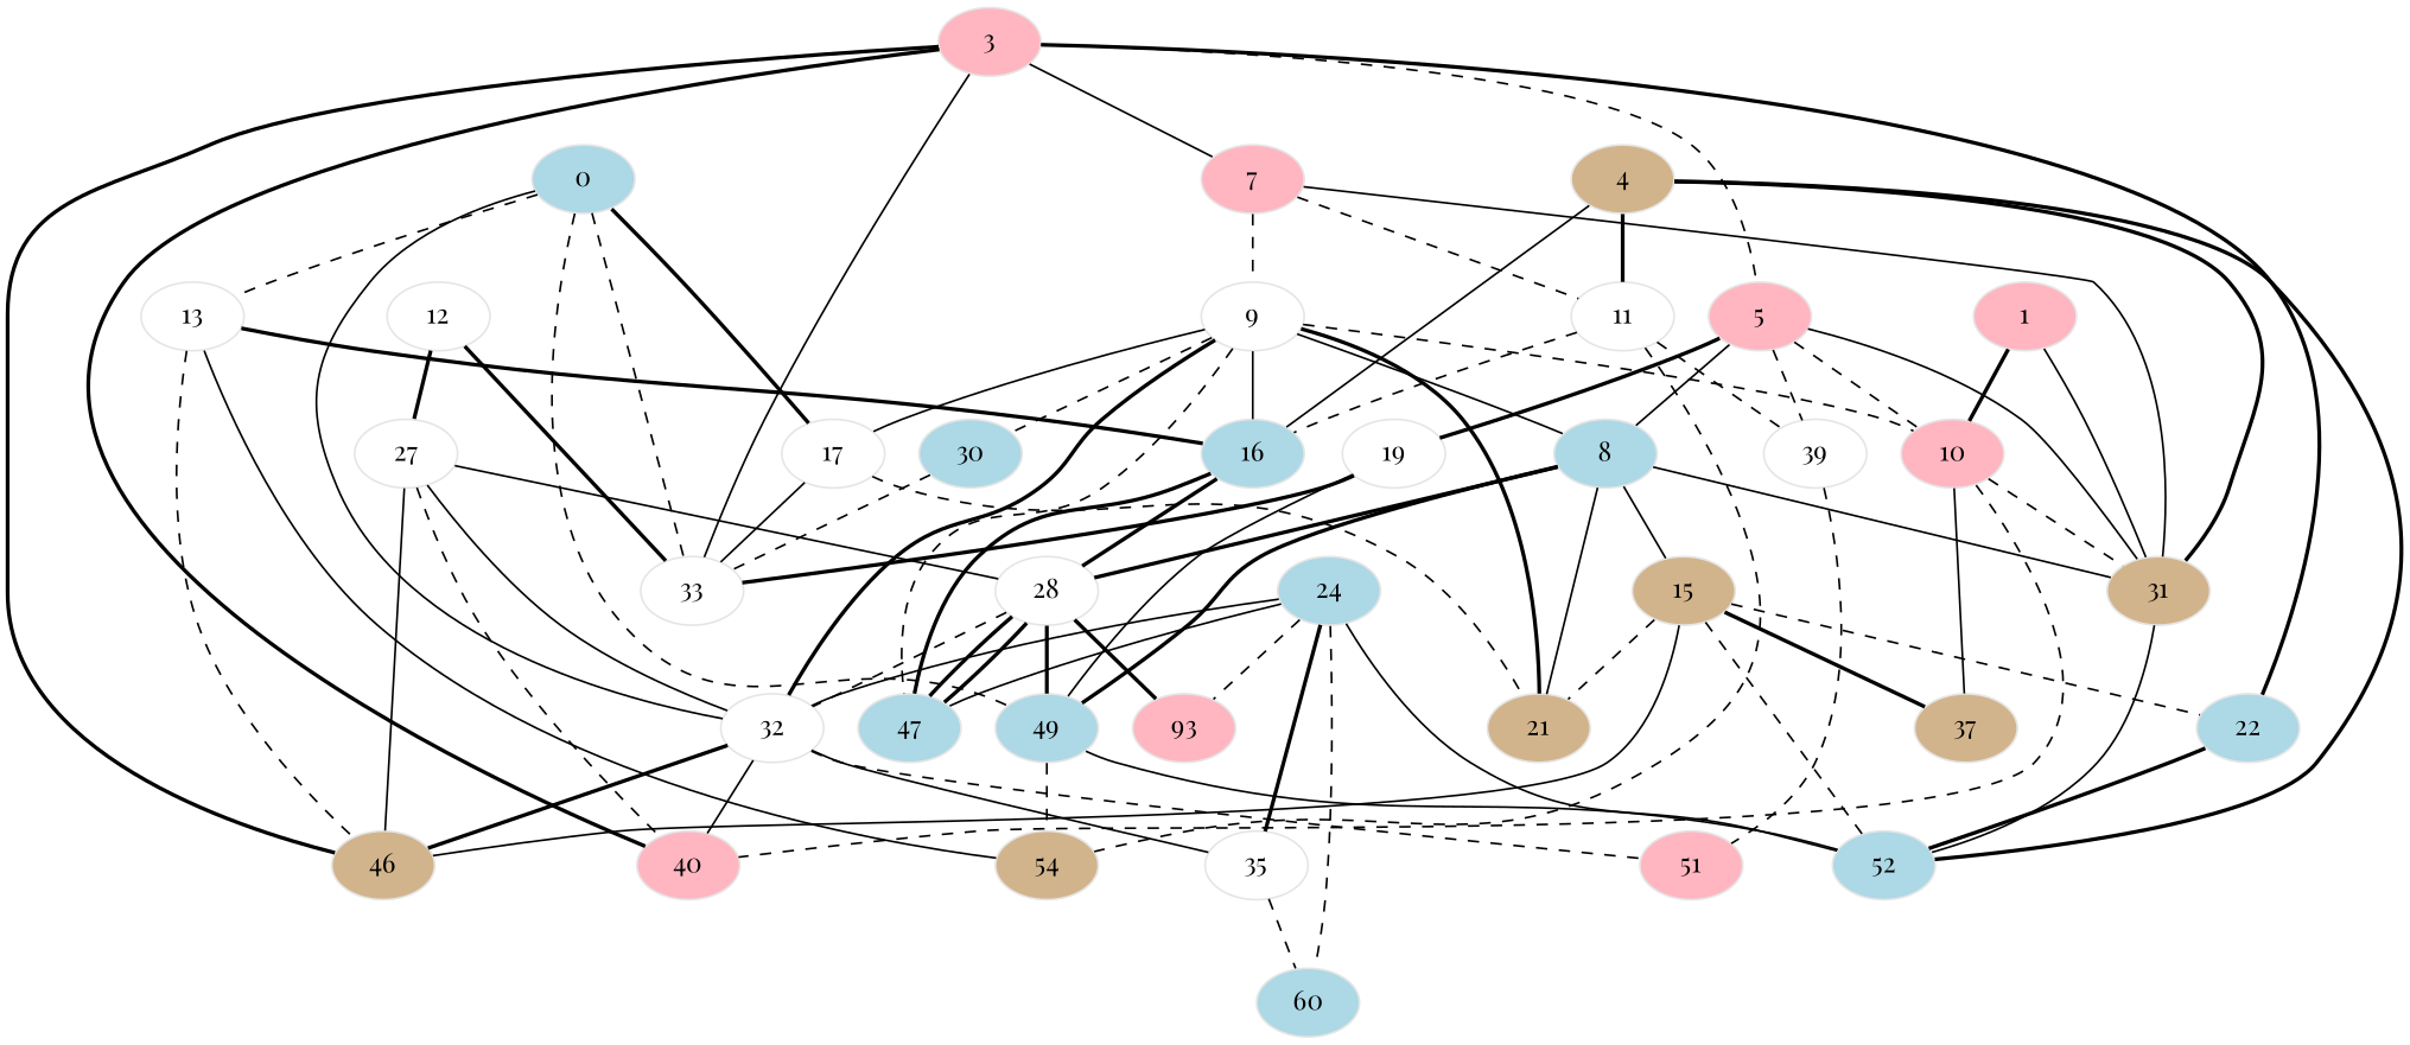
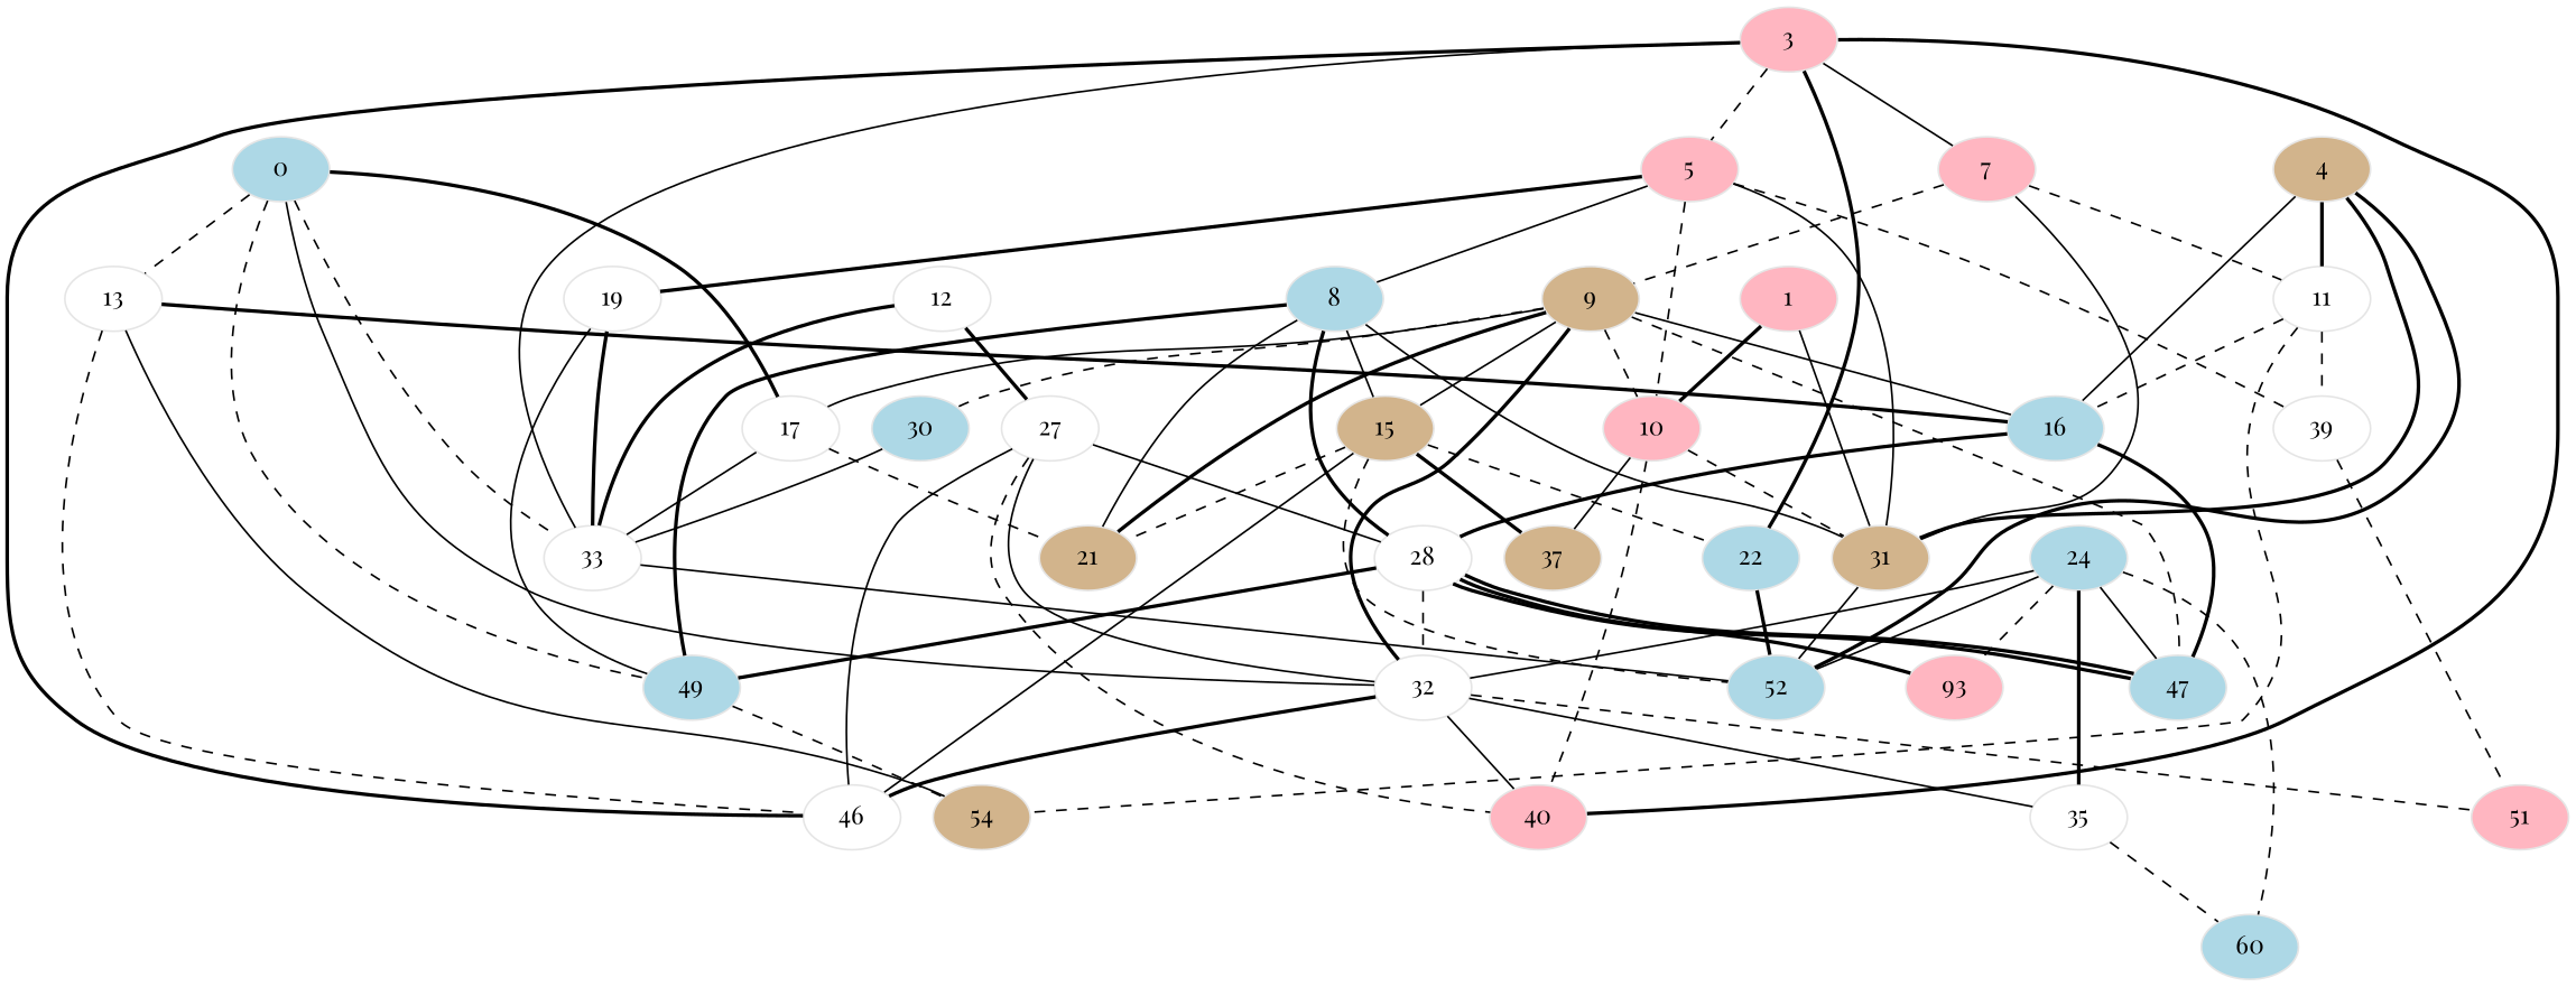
  graph {
    fontname="Playfair Display"
    node [color=gray90 fillcolor=white fontname="Playfair Display" style=filled]
    edge [fontname="Playfair Display" style=solid]
    10 [fillcolor=lightpink super="+14"]
    31 [fillcolor=tan super="+38"]
    40 [fillcolor=lightpink super="+62"]
    37 [fillcolor=tan]
    1 [fillcolor=lightpink]
    52 [fillcolor=lightblue super="+64"]
    11 [super="+18"]
    16 [fillcolor=lightblue super="+34"]
    39
    54 [fillcolor=tan]
    28 [super="+57"]
    32 [super="+44"]
    49 [fillcolor=lightblue super="+50"]
    47 [fillcolor=lightblue]
    n15 [fillcolor=lightpink label=93]
    3 [fillcolor=lightpink super="+42"]
    5 [fillcolor=lightpink super="+61"]
    7 [fillcolor=lightpink super="+58"]
    22 [fillcolor=lightblue]
    33 [super="+65"]
-   46 [fillcolor=tan super="+59"]
+   46 [super="+59"]
    8 [fillcolor=lightblue super="+55"]
    19 [super="+53"]
-   9 [super="+26"]
+   9 [fillcolor=tan super="+26"]
    4 [fillcolor=tan super="+29"]
    15 [fillcolor=tan super="+63"]
    21 [fillcolor=tan super="+25"]
    51 [fillcolor=lightpink]
    n29 [fillcolor=lightblue label=0 super="+20"]
    13
    17 [super="+23"]
    35 [super="+56"]
    30 [fillcolor=lightblue]
    27 [super="+36"]
    12
    24 [fillcolor=lightblue super="+45"]
    60 [fillcolor=lightblue]
    10 -- 31 [style=dashed]
    10 -- 40 [style=dashed]
    10 -- 37
    31 -- 52
    1 -- 10 [style=bold]
    1 -- 31
    11 -- 16 [style=dashed]
    11 -- 39 [style=dashed]
    11 -- 54 [style=dashed]
    16 -- 28 [style=bold]
    16 -- 47 [style=bold]
    39 -- 51 [style=dashed]
    28 -- 32 [style=dashed]
    28 -- 49 [style=bold]
    28 -- 47 [style=bold]
    28 -- 47 [style=bold]
    28 -- n15 [style=bold]
    32 -- 40
    32 -- 46 [style=bold]
    32 -- 51 [style=dashed]
    32 -- 35
    49 -- 54 [style=dashed]
    3 -- 40 [style=bold]
    3 -- 5 [style=dashed]
    3 -- 7
    3 -- 22 [style=bold]
    3 -- 33
    3 -- 46 [style=bold]
    5 -- 10 [style=dashed]
    5 -- 31
    5 -- 39 [style=dashed]
    5 -- 8
    5 -- 19 [style=bold weight=2]
    7 -- 31
    7 -- 11 [style=dashed]
    7 -- 9 [style=dashed weight=3]
    22 -- 52 [style=bold]
-   49 -- 52
+   33 -- 52
    8 -- 31
    8 -- 28 [style=bold]
    8 -- 49 [style=bold]
    8 -- 15
    8 -- 21
    19 -- 49
    19 -- 33 [style=bold]
    9 -- 10 [style=dashed]
    9 -- 16 [weight=2]
    9 -- 32 [style=bold]
    9 -- 47 [style=dashed]
-   9 -- 8
+   9 -- 15
    9 -- 21 [style=bold]
    9 -- 17
    9 -- 30 [style=dashed]
    4 -- 31 [style=bold]
    4 -- 52 [style=bold]
    4 -- 11 [style=bold weight=2]
    4 -- 16
    15 -- 37 [style=bold]
    15 -- 52 [style=dashed]
    15 -- 22 [style=dashed]
    15 -- 46 [weight=2]
    15 -- 21 [style=dashed]
    n29 -- 32
    n29 -- 49 [style=dashed]
    n29 -- 33 [style=dashed]
    n29 -- 13 [style=dashed]
    n29 -- 17 [style=bold]
    13 -- 16 [style=bold]
    13 -- 54
    13 -- 46 [style=dashed]
    17 -- 33
    17 -- 21 [style=dashed]
    35 -- 60 [style=dashed]
-   30 -- 33 [style=dashed]
+   30 -- 33
    27 -- 40 [style=dashed]
    27 -- 28
    27 -- 32
    27 -- 46
    12 -- 33 [style=bold]
    12 -- 27 [style=bold]
    24 -- 52
    24 -- 32
    24 -- 47
    24 -- n15 [style=dashed]
    24 -- 35 [style=bold weight=3]
    24 -- 60 [style=dashed]
  }
